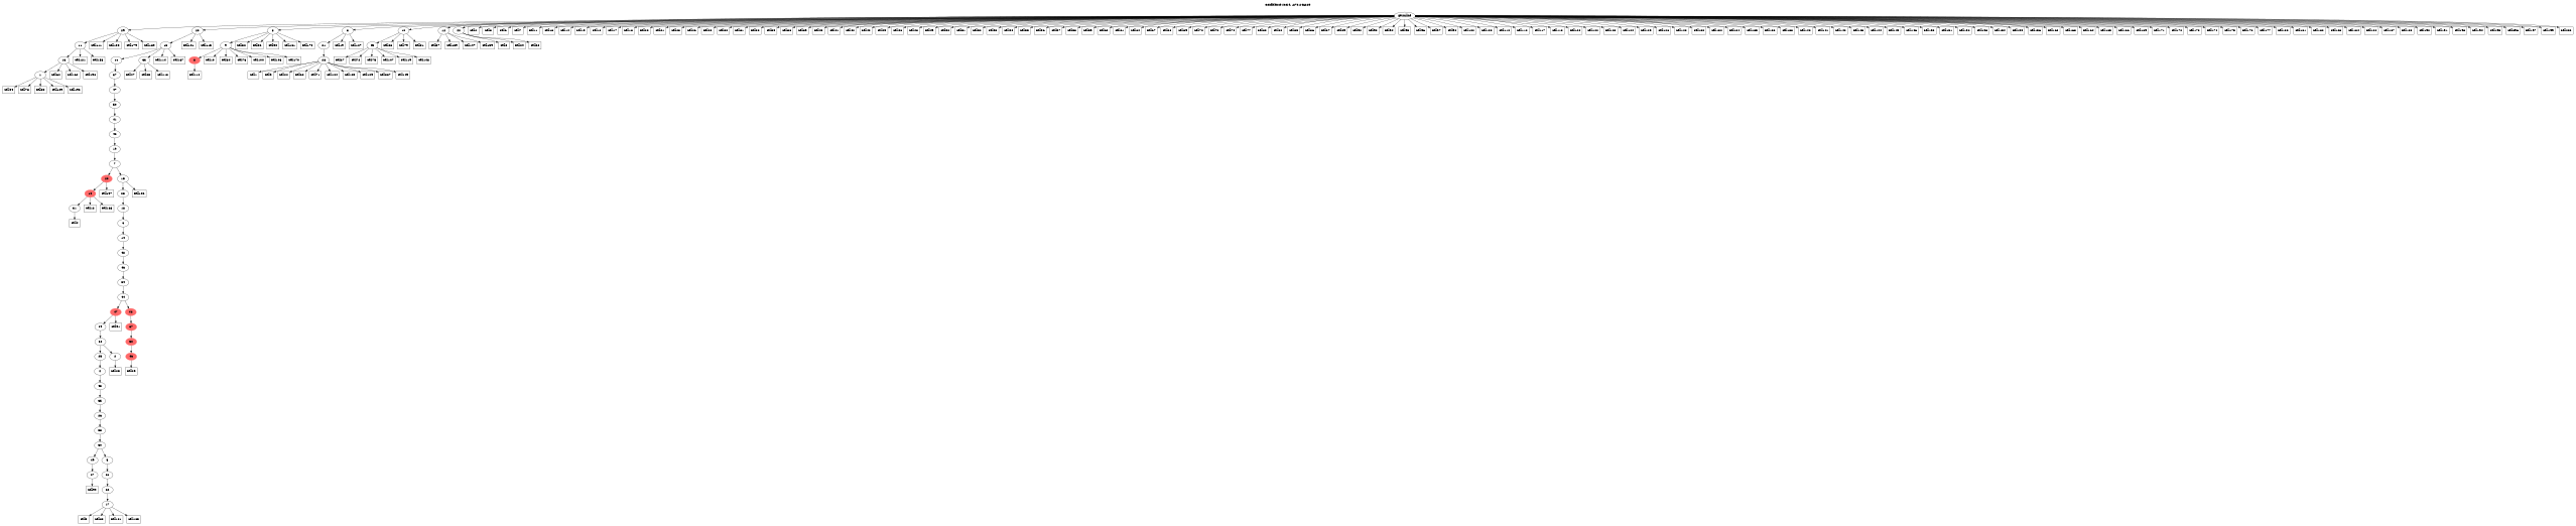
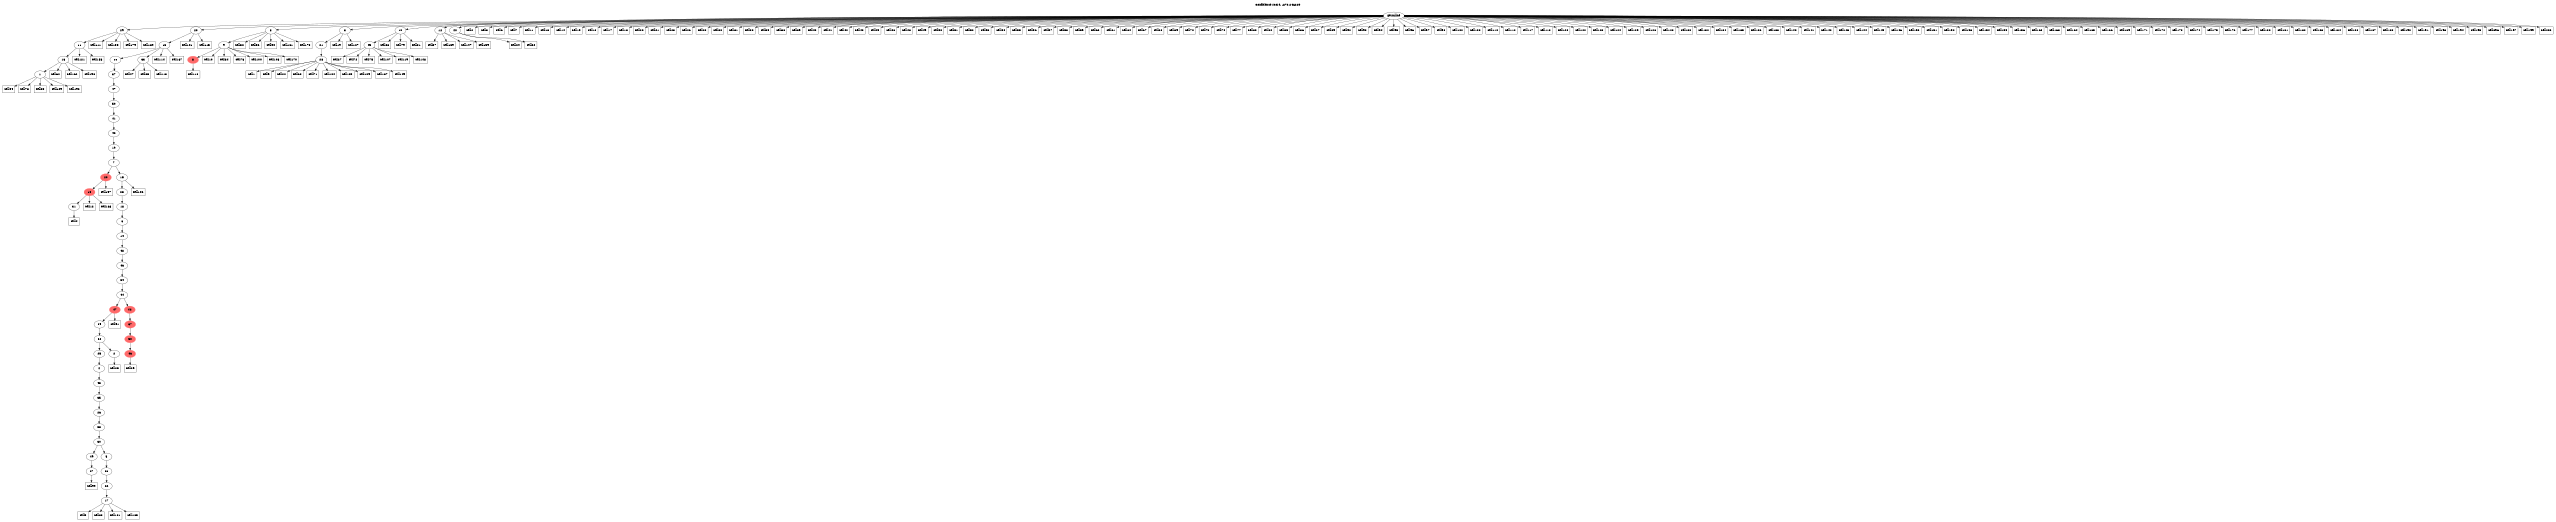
  digraph {
    label="Confidence score: -870.246229"
    labelloc=t
    node [shape=box]
    n1 [label=16 shape=""]
    n2 [label=1 shape=""]
    cell62
    cell162
    cell198
    cell44
    cell78
    cell88
    cell129
    cell192
    n11 [label=11 shape=""]
    cell121
    cell158
    n14 [label=29 shape=""]
    cell111
    cell133
    cell179
    cell189
    n19 [color=indianred1 label=13 style=filled shape=""]
    n20 [label=31 shape=""]
    cell12
    cell168
    cell4
    n24 [color=indianred1 label=20 style=filled shape=""]
    cell157
    n26 [label=22 shape=""]
    n27 [label=17 shape=""]
    cell5
    cell83
    cell131
    cell185
    n32 [label=36 shape=""]
    n33 [label=27 shape=""]
    cell99
    n35 [label=49 shape=""]
    n36 [label=30 shape=""]
    n37 [label=5 shape=""]
    n38 [label=38 shape=""]
    n39 [label=26 shape=""]
    n40 [label=35 shape=""]
    n41 [label=43 shape=""]
    n42 [label=4 shape=""]
    n43 [label=25 shape=""]
    n44 [label=32 shape=""]
    n45 [label=2 shape=""]
    cell25
    n47 [label=39 shape=""]
    n48 [color=indianred1 label=47 style=filled shape=""]
    cell91
    n50 [color=indianred1 label=50 style=filled shape=""]
    n51 [color=indianred1 label=46 style=filled shape=""]
    cell29
    n53 [color=indianred1 label=37 style=filled shape=""]
    n54 [color=indianred1 label=42 style=filled shape=""]
    n55 [label=44 shape=""]
    n56 [label=34 shape=""]
    n57 [label=46 shape=""]
    n58 [label=48 shape=""]
    n59 [label=14 shape=""]
    n60 [label=6 shape=""]
    n61 [label=18 shape=""]
    n62 [label=23 shape=""]
    n63 [label=15 shape=""]
    cell106
    n65 [label=7 shape=""]
    n66 [label=19 shape=""]
    n67 [label=42 shape=""]
    n68 [label=41 shape=""]
    n69 [label=50 shape=""]
    n70 [label=47 shape=""]
    n71 [label=37 shape=""]
    n72 [label=24 shape=""]
    n73 [label=13 shape=""]
    n74 [label=33 shape=""]
    cell114
    cell167
    cell47
    cell65
    cell113
    n80 [label=20 shape=""]
    cell101
    cell115
    n83 [label=9 shape=""]
    n84 [color=indianred1 label=8 style=filled shape=""]
    cell10
    cell34
    cell76
    cell100
    cell108
    cell170
    cell116
    n92 [label=8 shape=""]
    cell32
    cell36
    cell90
    cell161
    cell178
    n98 [label=21 shape=""]
    n99 [label=28 shape=""]
    cell1
    cell9
    cell22
    cell63
    cell71
    cell104
    cell105
    cell109
-   cell137 [label=cell337]
+   cell137
    cell149
    n110 [label=3 shape=""]
    cell19
    cell127
    n113 [label=10 shape=""]
    n114 [label=45 shape=""]
    cell66
    cell79
    cell81
    cell27
    cell72
    cell75
    cell107
    cell119
    cell148
    n124 [label=germline shape=""]
    n125 [label=12 shape=""]
    n126 [label=40 shape=""]
    cell2
    cell3
    cell6
    cell7
    cell11
    cell13
    cell14
    cell15
    cell16
    cell17
    cell18
    cell20
    cell21
    cell23
    cell26
    cell28
    cell30
    cell31
    cell33
    cell35
    cell38
    cell39
    cell40
    cell41
    cell42
    cell43
    cell45
    cell46
    cell48
    cell49
    cell50
    cell51
    cell52
    cell53
    cell54
    cell55
    cell56
    cell57
    cell58
    cell59
    cell60
    cell61
    cell64
    cell67
    cell68
    cell69
    cell70
    cell73
    cell74
    cell77
    cell80
    cell84
    cell85
    cell86
    cell87
    cell89
    cell92
    cell93
    cell94
    cell95
    cell96
    cell97
    cell98
    cell102
    cell103
    cell110
    cell112
    cell117
    cell118
    cell120
    cell122
    cell123
    cell124
    cell125
    cell126
    cell128
    cell130
    cell132
    cell134
    cell135
    cell136
    cell138
    cell140
    cell141
    cell142
    cell143
    cell144
    cell145
    cell146
    cell150
    cell151
    cell152
    cell153
    cell154
    cell155
    cell156
    cell160
    cell163
    cell164
    cell165
    cell166
    cell169
    cell171
    cell172
    cell173
    cell174
    cell175
    cell176
    cell177
    cell180
    cell181
    cell182
    cell183
    cell184
    cell186
    cell187
    cell188
    cell190
    cell191
    cell193
    cell194
    cell195
    n249 [label=cell896]
    cell197
    cell199
    cell200
    cell37
    cell139
    cell147
    cell159
-   cell8
    cell24
    cell82
    n1 -> n2
    n1 -> cell62
    n1 -> cell162
    n1 -> cell198
    n2 -> cell44
    n2 -> cell78
    n2 -> cell88
    n2 -> cell129
    n2 -> cell192
    n11 -> n1
    n11 -> cell121
    n11 -> cell158
    n14 -> n11
    n14 -> cell111
    n14 -> cell133
    n14 -> cell179
    n14 -> cell189
    n19 -> n20
    n19 -> cell12
    n19 -> cell168
    n20 -> cell4
    n24 -> n19
    n24 -> cell157
    n26 -> n27
    n27 -> cell5
    n27 -> cell83
    n27 -> cell131
    n27 -> cell185
    n32 -> n26
    n33 -> cell99
    n35 -> n33
    n36 -> n35
    n36 -> n37
    n37 -> n32
    n38 -> n36
    n39 -> n38
    n40 -> n39
    n41 -> n40
    n42 -> n41
    n43 -> n42
    n44 -> n43
    n44 -> n45
    n45 -> cell25
    n47 -> n44
    n48 -> n47
    n48 -> cell91
    n50 -> n51
    n51 -> cell29
    n53 -> n50
    n54 -> n53
    n55 -> n48
    n55 -> n54
    n56 -> n55
    n57 -> n56
    n58 -> n57
    n59 -> n58
    n60 -> n59
    n61 -> n60
    n62 -> n61
    n63 -> n62
    n63 -> cell106
    n65 -> n24
    n65 -> n63
    n66 -> n65
    n67 -> n66
    n68 -> n67
    n69 -> n68
    n70 -> n69
    n71 -> n70
    n72 -> n71
    n73 -> n72
    n73 -> n74
    n73 -> cell114
    n73 -> cell167
    n74 -> cell47
    n74 -> cell65
    n74 -> cell113
    n80 -> n73
    n80 -> cell101
    n80 -> cell115
    n83 -> n84
    n83 -> cell10
    n83 -> cell34
    n83 -> cell76
    n83 -> cell100
    n83 -> cell108
    n83 -> cell170
    n84 -> cell116
    n92 -> n83
    n92 -> cell32
    n92 -> cell36
    n92 -> cell90
    n92 -> cell161
    n92 -> cell178
    n98 -> n99
    n99 -> cell1
    n99 -> cell9
    n99 -> cell22
    n99 -> cell63
    n99 -> cell71
    n99 -> cell104
    n99 -> cell105
    n99 -> cell109
    n99 -> cell137
    n99 -> cell149
    n110 -> n98
    n110 -> cell19
    n110 -> cell127
    n113 -> n114
    n113 -> cell66
    n113 -> cell79
    n113 -> cell81
    n114 -> cell27
    n114 -> cell72
    n114 -> cell75
    n114 -> cell107
    n114 -> cell119
    n114 -> cell148
    n124 -> n14
    n124 -> n80
    n124 -> n92
    n124 -> n110
    n124 -> n113
    n124 -> n125
    n124 -> n126
    n124 -> cell2
    n124 -> cell3
    n124 -> cell6
    n124 -> cell7
    n124 -> cell11
    n124 -> cell13
    n124 -> cell14
    n124 -> cell15
    n124 -> cell16
    n124 -> cell17
    n124 -> cell18
    n124 -> cell20
    n124 -> cell21
    n124 -> cell23
    n124 -> cell26
    n124 -> cell28
    n124 -> cell30
    n124 -> cell31
    n124 -> cell33
    n124 -> cell35
    n124 -> cell38
    n124 -> cell39
    n124 -> cell40
    n124 -> cell41
    n124 -> cell42
    n124 -> cell43
    n124 -> cell45
    n124 -> cell46
    n124 -> cell48
    n124 -> cell49
    n124 -> cell50
    n124 -> cell51
    n124 -> cell52
    n124 -> cell53
    n124 -> cell54
    n124 -> cell55
    n124 -> cell56
    n124 -> cell57
    n124 -> cell58
    n124 -> cell59
    n124 -> cell60
    n124 -> cell61
    n124 -> cell64
    n124 -> cell67
    n124 -> cell68
    n124 -> cell69
    n124 -> cell70
    n124 -> cell73
    n124 -> cell74
    n124 -> cell77
    n124 -> cell80
    n124 -> cell84
    n124 -> cell85
    n124 -> cell86
    n124 -> cell87
    n124 -> cell89
    n124 -> cell92
    n124 -> cell93
    n124 -> cell94
    n124 -> cell95
    n124 -> cell96
    n124 -> cell97
    n124 -> cell98
    n124 -> cell102
    n124 -> cell103
    n124 -> cell110
    n124 -> cell112
    n124 -> cell117
    n124 -> cell118
    n124 -> cell120
    n124 -> cell122
    n124 -> cell123
    n124 -> cell124
    n124 -> cell125
    n124 -> cell126
    n124 -> cell128
    n124 -> cell130
    n124 -> cell132
    n124 -> cell134
    n124 -> cell135
    n124 -> cell136
    n124 -> cell138
    n124 -> cell140
    n124 -> cell141
    n124 -> cell142
    n124 -> cell143
    n124 -> cell144
    n124 -> cell145
    n124 -> cell146
    n124 -> cell150
    n124 -> cell151
    n124 -> cell152
    n124 -> cell153
    n124 -> cell154
    n124 -> cell155
    n124 -> cell156
    n124 -> cell160
    n124 -> cell163
    n124 -> cell164
    n124 -> cell165
    n124 -> cell166
    n124 -> cell169
    n124 -> cell171
    n124 -> cell172
    n124 -> cell173
    n124 -> cell174
    n124 -> cell175
    n124 -> cell176
    n124 -> cell177
    n124 -> cell180
    n124 -> cell181
    n124 -> cell182
    n124 -> cell183
    n124 -> cell184
    n124 -> cell186
    n124 -> cell187
    n124 -> cell188
    n124 -> cell190
    n124 -> cell191
    n124 -> cell193
    n124 -> cell194
    n124 -> cell195
    n124 -> n249
    n124 -> cell197
    n124 -> cell199
    n124 -> cell200
    n125 -> cell37
    n125 -> cell139
    n125 -> cell147
    n125 -> cell159
-   n126 -> cell8
    n126 -> cell24
    n126 -> cell82
  }
